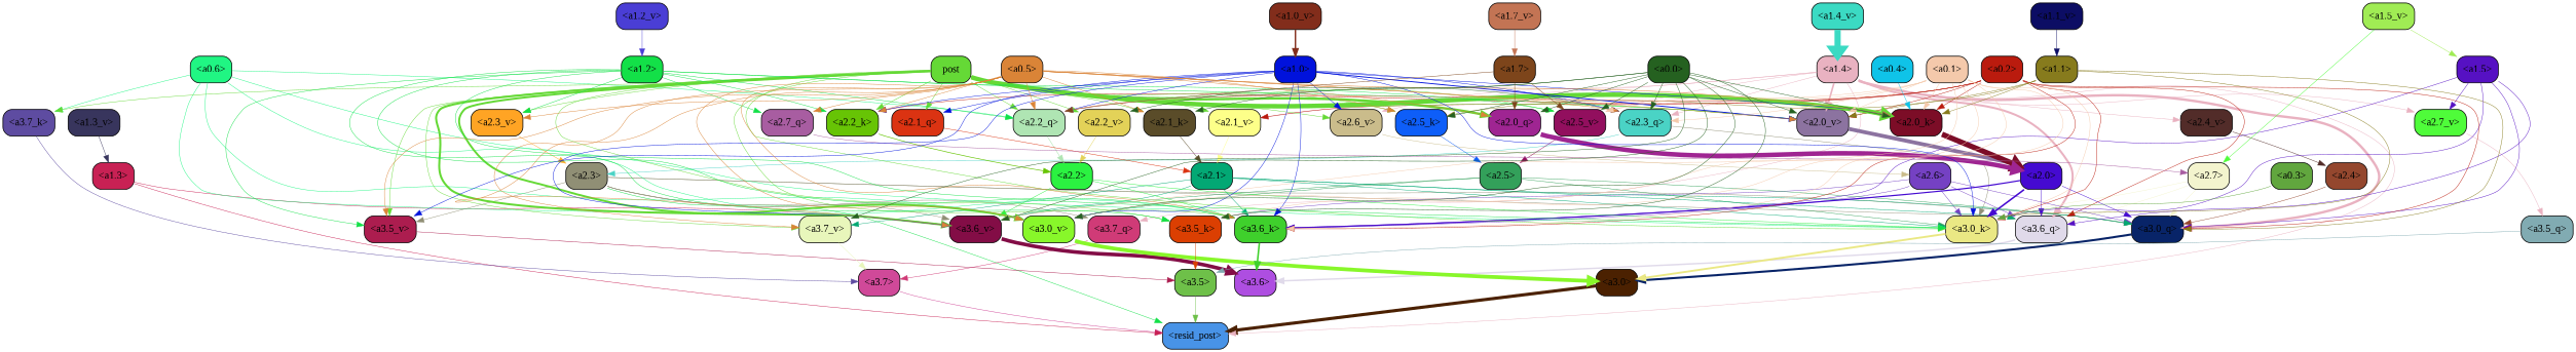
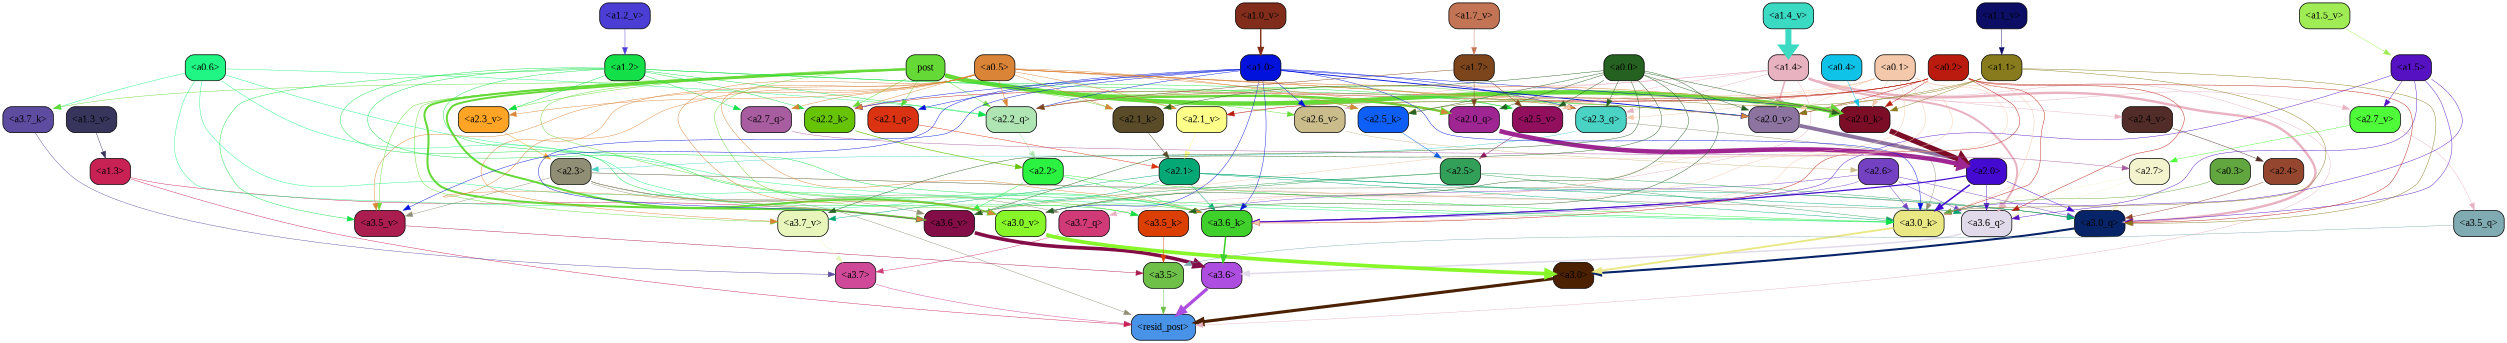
  strict digraph {
    fontname="Liberation Serif"
    splines=true
    node [color=black fontname="Liberation Serif" shape=box style="filled, rounded"]
    edge [color="#65d936" fontname="Liberation Serif" penwidth=0.6]
    "<a3.7>" [fillcolor="#d04999"]
    "<resid_post>" [fillcolor="#4893e7"]
    "<a3.6>" [fillcolor="#ae4ee1"]
    "<a3.5>" [fillcolor="#6ec049"]
    "<a3.0>" [fillcolor="#4b2101"]
    "<a2.3>" [fillcolor="#908f75"]
    "<a3.7_q>" [fillcolor="#d03b77"]
    "<a3.6_q>" [fillcolor="#e0daea"]
    "<a3.0_q>" [fillcolor="#082468"]
    "<a3.6_v>" [fillcolor="#830d46"]
    "<a3.5_v>" [fillcolor="#ac1d4f"]
    "<a3.0_v>" [fillcolor="#88f72a"]
    "<a3.0_k>" [fillcolor="#eae884"]
    "<a1.4>" [fillcolor="#e9b2c1"]
    "<a2.3_q>" [fillcolor="#4ad3c5"]
    "<a2.7_v>" [fillcolor="#4ffc3a"]
    "<a2.6_v>" [fillcolor="#cabc8b"]
    "<a2.5_v>" [fillcolor="#920f5e"]
    "<a2.4_v>" [fillcolor="#522c29"]
    "<a2.1_v>" [fillcolor="#fdff89"]
    "<a2.0_v>" [fillcolor="#8c73a0"]
    "<a3.5_q>" [fillcolor="#81abb2"]
    "<a2.7>" [fillcolor="#f3f4ce"]
    "<a2.6>" [fillcolor="#7541c3"]
    "<a2.5>" [fillcolor="#33a05a"]
    "<a2.4>" [fillcolor="#94472e"]
    "<a2.1>" [fillcolor="#03a874"]
    "<a2.0>" [fillcolor="#450ad1"]
    "<a3.6_k>" [fillcolor="#3fd02c"]
    "<a3.5_k>" [fillcolor="#db3f02"]
    "<a3.7_v>" [fillcolor="#e8f6bb"]
    "<a1.3>" [fillcolor="#c82154"]
    "<a3.7_k>" [fillcolor="#5e4ca1"]
    "<a1.5>" [fillcolor="#5611c3"]
    "<a0.2>" [fillcolor="#ba1b0e"]
    "<a2.2_q>" [fillcolor="#afe5b3"]
    "<a2.2_k>" [fillcolor="#67c405"]
    "<a2.0_k>" [fillcolor="#7c0d27"]
    "<a2.2>" [fillcolor="#2bf241"]
    "<a1.1>" [fillcolor="#877b1d"]
    "<a2.5_k>" [fillcolor="#0e5ef8"]
    "<a0.6>" [fillcolor="#20f683"]
    n43 [fillcolor="#65d936" label=post]
    "<a2.1_q>" [fillcolor="#db3312"]
    "<a2.0_q>" [fillcolor="#9f2592"]
    "<a2.1_k>" [fillcolor="#5a4c29"]
    "<a2.3_v>" [fillcolor="#ffa424"]
-   "<a2.2_v>" [fillcolor="#e3d258"]
    "<a1.2>" [fillcolor="#13e048"]
    "<a2.7_q>" [fillcolor="#a85da1"]
    "<a1.0>" [fillcolor="#0112dc"]
    "<a0.5>" [fillcolor="#da8437"]
    "<a0.1>" [fillcolor="#f4c9ab"]
    "<a0.0>" [fillcolor="#256120"]
    "<a0.3>" [fillcolor="#61a63e"]
    "<a1.7>" [fillcolor="#7d451b"]
    "<a0.4>" [fillcolor="#0fc3e8"]
    "<a1.7_v>" [fillcolor="#c37454"]
    "<a1.5_v>" [fillcolor="#a0ec54"]
    "<a1.4_v>" [fillcolor="#3bdac3"]
    "<a1.3_v>" [fillcolor="#38355d"]
    "<a1.2_v>" [fillcolor="#4a3ed5"]
    "<a1.1_v>" [fillcolor="#0c0d64"]
    "<a1.0_v>" [fillcolor="#822d1b"]
    "<a3.7>" -> "<resid_post>" [color="#d04999" penwidth=0.6239100098609924]
+   "<a3.6>" -> "<resid_post>" [color="#ae4ee1" penwidth=4.569062113761902]
    "<a3.5>" -> "<resid_post>" [color="#6ec049"]
    "<a3.0>" -> "<resid_post>" [color="#4b2101" penwidth=4.283544182777405]
-   "<a2.3>" -> "<resid_post>" [color="#13e048"]
+   "<a2.3>" -> "<resid_post>" [color="#908f75"]
    "<a2.3>" -> "<a3.7_q>" [color="#908f75"]
    "<a2.3>" -> "<a3.6_q>" [color="#908f75"]
    "<a2.3>" -> "<a3.0_q>" [color="#908f75"]
    "<a2.3>" -> "<a3.6_v>" [color="#908f75"]
    "<a2.3>" -> "<a3.5_v>" [color="#908f75"]
    "<a2.3>" -> "<a3.0_v>" [color="#908f75"]
    "<a3.7_q>" -> "<a3.7>" [color="#d03b77"]
    "<a3.6_q>" -> "<a3.6>" [color="#e0daea" penwidth=2.0347584784030914]
    "<a3.0_q>" -> "<a3.0>" [color="#082468" penwidth=2.8635367155075073]
    "<a3.6_v>" -> "<a3.6>" [color="#830d46" penwidth=4.981305837631226]
    "<a3.5_v>" -> "<a3.5>" [color="#ac1d4f"]
    "<a3.0_v>" -> "<a3.0>" [color="#88f72a" penwidth=5.168330669403076]
    "<a3.0_k>" -> "<a3.0>" [color="#eae884" penwidth=2.632905662059784]
    "<a1.4>" -> "<resid_post>" [color="#e9b2c1"]
    "<a1.4>" -> "<a3.7_q>" [color="#e9b2c1"]
    "<a1.4>" -> "<a3.6_q>" [color="#e9b2c1" penwidth=2.7934007048606873]
    "<a1.4>" -> "<a3.0_q>" [color="#e9b2c1" penwidth=3.340754985809326]
    "<a1.4>" -> "<a2.3_q>" [color="#e9b2c1"]
    "<a1.4>" -> "<a2.7_v>" [color="#e9b2c1"]
    "<a1.4>" -> "<a2.6_v>" [color="#e9b2c1"]
    "<a1.4>" -> "<a2.5_v>" [color="#e9b2c1"]
    "<a1.4>" -> "<a2.4_v>" [color="#e9b2c1"]
    "<a1.4>" -> "<a2.1_v>" [color="#e9b2c1"]
    "<a1.4>" -> "<a2.0_v>" [color="#e9b2c1" penwidth=2.268759250640869]
    "<a2.3_q>" -> "<a2.3>" [color="#4ad3c5"]
    "<a2.3_q>" -> "<a3.0_k>" [color="#908f75"]
    "<a2.7_v>" -> "<a3.5_q>" [color="#e9b2c1"]
-   "<a1.5_v>" -> "<a2.7>" [color="#4ffc3a"]
+   "<a2.7_v>" -> "<a2.7>" [color="#4ffc3a"]
    "<a2.6_v>" -> "<a2.6>" [color="#cabc8b"]
    "<a2.5_v>" -> "<a2.5>" [color="#920f5e"]
    "<a2.4_v>" -> "<a2.4>" [color="#522c29"]
    "<a2.1_v>" -> "<a2.1>" [color="#fdff89"]
    "<a2.0_v>" -> "<a2.0>" [color="#8c73a0" penwidth=5.231471925973892]
    "<a3.5_q>" -> "<a3.5>" [color="#81abb2"]
    "<a2.7>" -> "<a3.6_q>" [color="#f3f4ce"]
    "<a2.7>" -> "<a3.0_q>" [color="#f3f4ce"]
    "<a2.7>" -> "<a3.0_k>" [color="#f3f4ce"]
    "<a2.6>" -> "<a3.6_q>" [color="#7541c3"]
    "<a2.6>" -> "<a3.0_q>" [color="#7541c3"]
    "<a2.6>" -> "<a3.0_k>" [color="#7541c3"]
    "<a2.6>" -> "<a3.6_k>" [color="#7541c3"]
    "<a2.6>" -> "<a3.5_k>" [color="#7541c3"]
    "<a2.5>" -> "<a3.0_q>" [color="#33a05a"]
    "<a2.5>" -> "<a3.6_v>" [color="#33a05a"]
    "<a2.5>" -> "<a3.0_v>" [color="#33a05a"]
    "<a2.5>" -> "<a3.0_k>" [color="#33a05a"]
    "<a2.4>" -> "<a3.0_q>" [color="#94472e"]
    "<a2.1>" -> "<a3.6_q>" [color="#03a874"]
    "<a2.1>" -> "<a3.0_q>" [color="#03a874"]
    "<a2.1>" -> "<a3.6_v>" [color="#03a874"]
    "<a2.1>" -> "<a3.0_k>" [color="#03a874"]
    "<a2.1>" -> "<a3.6_k>" [color="#03a874"]
    "<a2.1>" -> "<a3.7_v>" [color="#03a874"]
    "<a2.0>" -> "<a3.6_q>" [color="#450ad1"]
    "<a2.0>" -> "<a3.0_q>" [color="#450ad1"]
    "<a2.0>" -> "<a3.0_k>" [color="#450ad1" penwidth=2.161143198609352]
    "<a2.0>" -> "<a3.6_k>" [color="#450ad1" penwidth=1.6382827460765839]
    "<a3.6_k>" -> "<a3.6>" [color="#3fd02c" penwidth=2.1760786175727844]
    "<a3.5_k>" -> "<a3.5>" [color="#db3f02"]
    "<a3.7_v>" -> "<a3.7>" [color="#e8f6bb"]
    "<a1.3>" -> "<resid_post>" [color="#c82154"]
    "<a1.3>" -> "<a3.6_v>" [color="#c82154"]
    "<a3.7_k>" -> "<a3.7>" [color="#5e4ca1"]
    "<a1.5>" -> "<a3.6_q>" [color="#5611c3"]
    "<a1.5>" -> "<a3.0_q>" [color="#5611c3"]
    "<a1.5>" -> "<a3.0_k>" [color="#5611c3"]
    "<a1.5>" -> "<a2.7_v>" [color="#5611c3"]
    "<a1.5>" -> "<a3.6_k>" [color="#5611c3"]
    "<a0.2>" -> "<a3.6_q>" [color="#ba1b0e"]
    "<a0.2>" -> "<a3.0_q>" [color="#ba1b0e"]
    "<a0.2>" -> "<a3.0_k>" [color="#ba1b0e"]
    "<a0.2>" -> "<a2.1_v>" [color="#ba1b0e"]
    "<a0.2>" -> "<a2.0_v>" [color="#ba1b0e"]
    "<a0.2>" -> "<a3.6_k>" [color="#ba1b0e"]
    "<a0.2>" -> "<a2.2_q>" [color="#ba1b0e"]
    "<a0.2>" -> "<a2.2_k>" [color="#ba1b0e"]
    "<a0.2>" -> "<a2.0_k>" [color="#ba1b0e"]
    "<a2.2_q>" -> "<a2.2>" [color="#afe5b3" penwidth=0.7553567886352539]
    "<a2.2_k>" -> "<a2.2>" [color="#67c405" penwidth=0.8854708671569824]
    "<a2.0_k>" -> "<a2.0>" [color="#7c0d27" penwidth=7.231504917144775]
    "<a2.2>" -> "<a3.6_v>" [color="#2bf241"]
    "<a2.2>" -> "<a3.0_k>" [color="#2bf241"]
    "<a2.2>" -> "<a3.6_k>" [color="#2bf241"]
    "<a1.1>" -> "<a3.0_q>" [color="#877b1d"]
    "<a1.1>" -> "<a3.0_k>" [color="#877b1d"]
    "<a1.1>" -> "<a2.0_v>" [color="#877b1d"]
    "<a1.1>" -> "<a2.0_k>" [color="#877b1d"]
    "<a1.1>" -> "<a2.5_k>" [color="#877b1d"]
    "<a2.5_k>" -> "<a2.5>" [color="#0e5ef8"]
    "<a0.6>" -> "<a3.6_v>" [color="#20f683"]
    "<a0.6>" -> "<a3.0_v>" [color="#20f683"]
    "<a0.6>" -> "<a3.0_k>" [color="#20f683"]
    "<a0.6>" -> "<a3.6_k>" [color="#20f683"]
    "<a0.6>" -> "<a3.7_k>" [color="#20f683"]
    "<a0.6>" -> "<a2.2_q>" [color="#20f683"]
    n43 -> "<a3.6_v>" [penwidth=2.7825746536254883]
    n43 -> "<a3.5_v>"
    n43 -> "<a3.0_v>" [penwidth=2.6950180530548096]
-   n43 -> "<a3.0_k>"
-   n43 -> "<a2.3_q>" [color="#256120"]
+   n43 -> "<a2.3_q>"
    n43 -> "<a2.6_v>"
    n43 -> "<a2.5_v>"
    n43 -> "<a2.1_v>"
    n43 -> "<a2.0_v>"
    n43 -> "<a3.6_k>"
    n43 -> "<a3.5_k>"
    n43 -> "<a3.7_v>"
    n43 -> "<a3.7_k>"
    n43 -> "<a2.2_q>"
    n43 -> "<a2.2_k>" [penwidth=0.6698317527770996]
    n43 -> "<a2.0_k>" [penwidth=6.12570995092392]
    n43 -> "<a2.5_k>"
    n43 -> "<a2.1_q>"
    n43 -> "<a2.0_q>" [penwidth=3.305941343307495]
    n43 -> "<a2.1_k>"
    n43 -> "<a2.3_v>"
-   n43 -> "<a2.2_v>"
    "<a2.1_q>" -> "<a2.1>" [color="#db3312"]
    "<a2.0_q>" -> "<a2.0>" [color="#9f2592" penwidth=6.256794691085815]
    "<a2.1_k>" -> "<a2.1>" [color="#5a4c29"]
    "<a2.3_v>" -> "<a2.3>" [color="#ffa424"]
-   "<a2.2_v>" -> "<a2.2>" [color="#e3d258"]
    "<a1.2>" -> "<a3.5_v>" [color="#13e048"]
    "<a1.2>" -> "<a3.0_k>" [color="#13e048"]
    "<a1.2>" -> "<a2.5_v>" [color="#13e048"]
    "<a1.2>" -> "<a2.0_v>" [color="#13e048"]
    "<a1.2>" -> "<a3.6_k>" [color="#13e048"]
    "<a1.2>" -> "<a3.5_k>" [color="#13e048"]
    "<a1.2>" -> "<a2.2_q>" [color="#13e048"]
    "<a1.2>" -> "<a2.2_k>" [color="#13e048"]
    "<a1.2>" -> "<a2.3_v>" [color="#13e048"]
    "<a1.2>" -> "<a2.7_q>" [color="#13e048"]
    "<a2.7_q>" -> "<a2.7>" [color="#a85da1"]
    "<a1.0>" -> "<a3.6_v>" [color="#0112dc"]
    "<a1.0>" -> "<a3.5_v>" [color="#0112dc"]
    "<a1.0>" -> "<a3.0_v>" [color="#0112dc"]
    "<a1.0>" -> "<a3.0_k>" [color="#0112dc"]
    "<a1.0>" -> "<a2.3_q>" [color="#0112dc"]
    "<a1.0>" -> "<a2.6_v>" [color="#0112dc"]
    "<a1.0>" -> "<a2.0_v>" [color="#0112dc" penwidth=1.2213096618652344]
    "<a1.0>" -> "<a3.6_k>" [color="#0112dc"]
    "<a1.0>" -> "<a2.2_q>" [color="#0112dc"]
    "<a1.0>" -> "<a2.2_k>" [color="#0112dc"]
    "<a1.0>" -> "<a2.0_k>" [color="#0112dc"]
    "<a1.0>" -> "<a2.1_q>" [color="#0112dc"]
    "<a0.5>" -> "<a3.6_v>" [color="#da8437"]
    "<a0.5>" -> "<a3.5_v>" [color="#da8437"]
    "<a0.5>" -> "<a3.0_v>" [color="#da8437"]
    "<a0.5>" -> "<a2.3_q>" [color="#da8437"]
+   "<a0.5>" -> "<a2.1_v>" [color="#da8437"]
    "<a0.5>" -> "<a2.0_v>" [color="#da8437"]
    "<a0.5>" -> "<a3.6_k>" [color="#da8437"]
    "<a0.5>" -> "<a3.7_v>" [color="#da8437"]
    "<a0.5>" -> "<a2.2_q>" [color="#da8437"]
    "<a0.5>" -> "<a2.2_k>" [color="#da8437"]
    "<a0.5>" -> "<a2.0_k>" [color="#da8437" penwidth=0.6900839805603027]
    "<a0.5>" -> "<a2.5_k>" [color="#da8437"]
    "<a0.5>" -> "<a2.0_q>" [color="#da8437"]
    "<a0.5>" -> "<a2.1_k>" [color="#da8437"]
    "<a0.5>" -> "<a2.3_v>" [color="#da8437"]
    "<a0.5>" -> "<a2.7_q>" [color="#da8437"]
    "<a0.1>" -> "<a3.6_v>" [color="#f4c9ab"]
    "<a0.1>" -> "<a3.0_v>" [color="#f4c9ab"]
    "<a0.1>" -> "<a3.0_k>" [color="#f4c9ab"]
    "<a0.1>" -> "<a2.3_q>" [color="#f4c9ab"]
    "<a0.1>" -> "<a2.5_v>" [color="#f4c9ab"]
    "<a0.1>" -> "<a2.0_v>" [color="#f4c9ab"]
    "<a0.1>" -> "<a3.6_k>" [color="#f4c9ab"]
    "<a0.1>" -> "<a3.5_k>" [color="#f4c9ab"]
    "<a0.1>" -> "<a2.2_q>" [color="#f4c9ab"]
    "<a0.1>" -> "<a2.0_k>" [color="#f4c9ab"]
    "<a0.0>" -> "<a3.6_v>" [color="#256120"]
    "<a0.0>" -> "<a3.0_v>" [color="#256120"]
    "<a0.0>" -> "<a2.3_q>" [color="#256120"]
    "<a0.0>" -> "<a2.5_v>" [color="#256120"]
    "<a0.0>" -> "<a2.0_v>" [color="#256120"]
    "<a0.0>" -> "<a3.5_k>" [color="#256120"]
    "<a0.0>" -> "<a3.7_v>" [color="#256120"]
    "<a0.0>" -> "<a2.0_k>" [color="#256120"]
    "<a0.0>" -> "<a2.5_k>" [color="#256120"]
    "<a0.0>" -> "<a2.0_q>" [color="#256120"]
    "<a0.0>" -> "<a2.1_k>" [color="#256120"]
-   "<a0.0>" -> "<a2.2_v>" [color="#256120"]
    "<a0.3>" -> "<a3.0_k>" [color="#61a63e"]
    "<a1.7>" -> "<a2.5_v>" [color="#7d451b"]
    "<a1.7>" -> "<a2.2_q>" [color="#7d451b"]
    "<a1.7>" -> "<a2.0_q>" [color="#7d451b"]
    "<a0.4>" -> "<a2.0_k>" [color="#0fc3e8"]
    "<a1.7_v>" -> "<a1.7>" [color="#c37454"]
    "<a1.5_v>" -> "<a1.5>" [color="#a0ec54"]
    "<a1.4_v>" -> "<a1.4>" [color="#3bdac3" penwidth=8.36684274673462]
    "<a1.3_v>" -> "<a1.3>" [color="#38355d"]
    "<a1.2_v>" -> "<a1.2>" [color="#4a3ed5"]
    "<a1.1_v>" -> "<a1.1>" [color="#0c0d64"]
    "<a1.0_v>" -> "<a1.0>" [color="#822d1b" penwidth=1.9665732383728027]
  }
